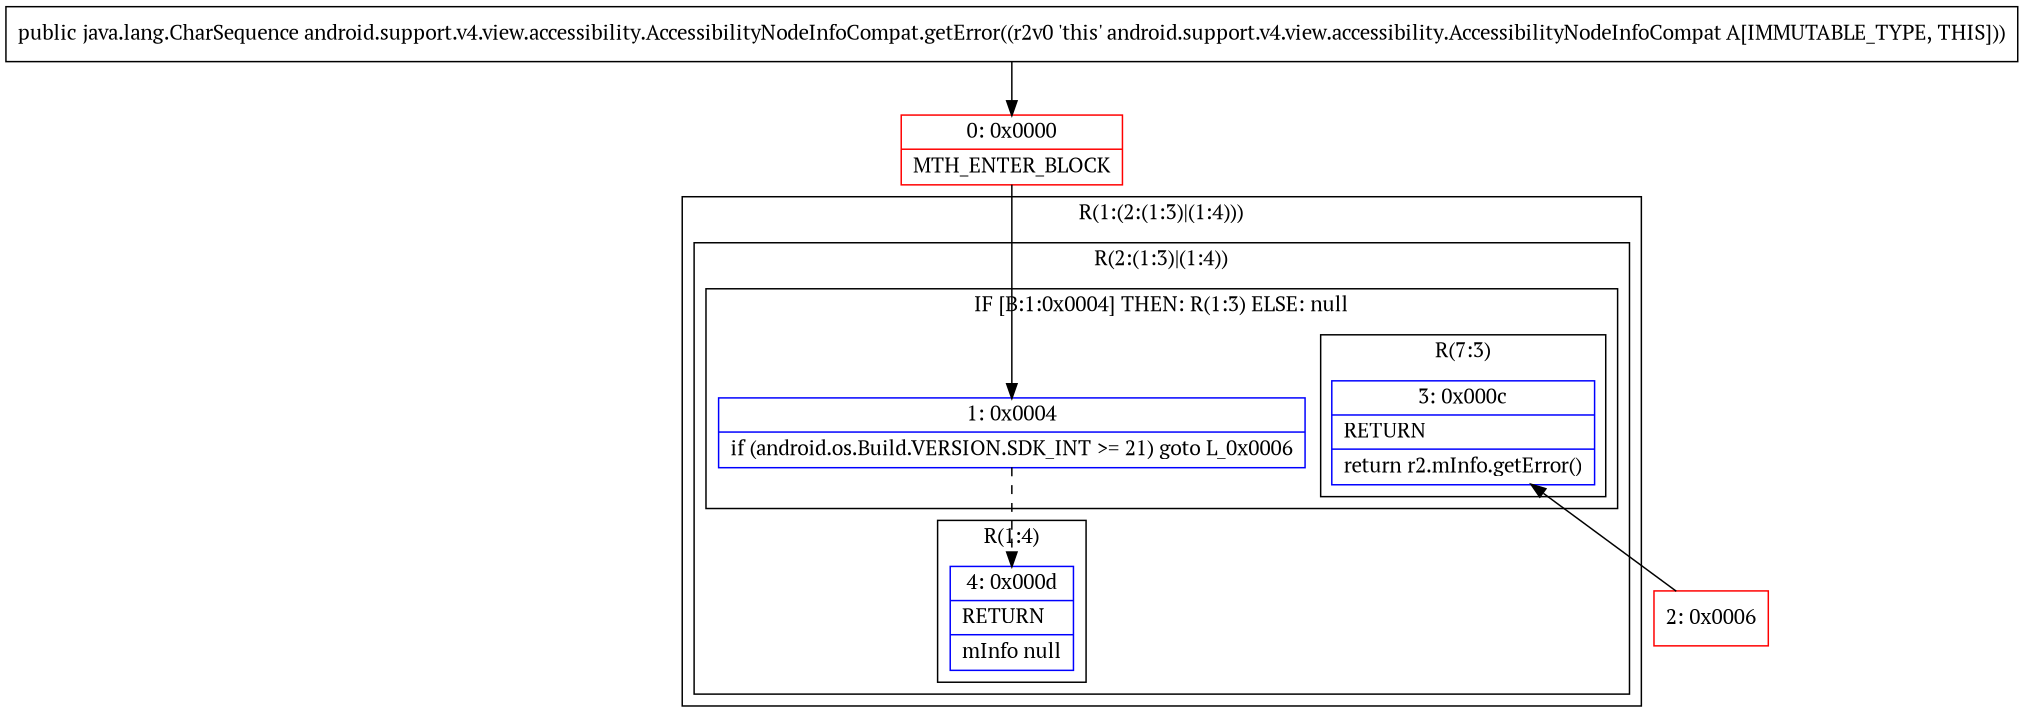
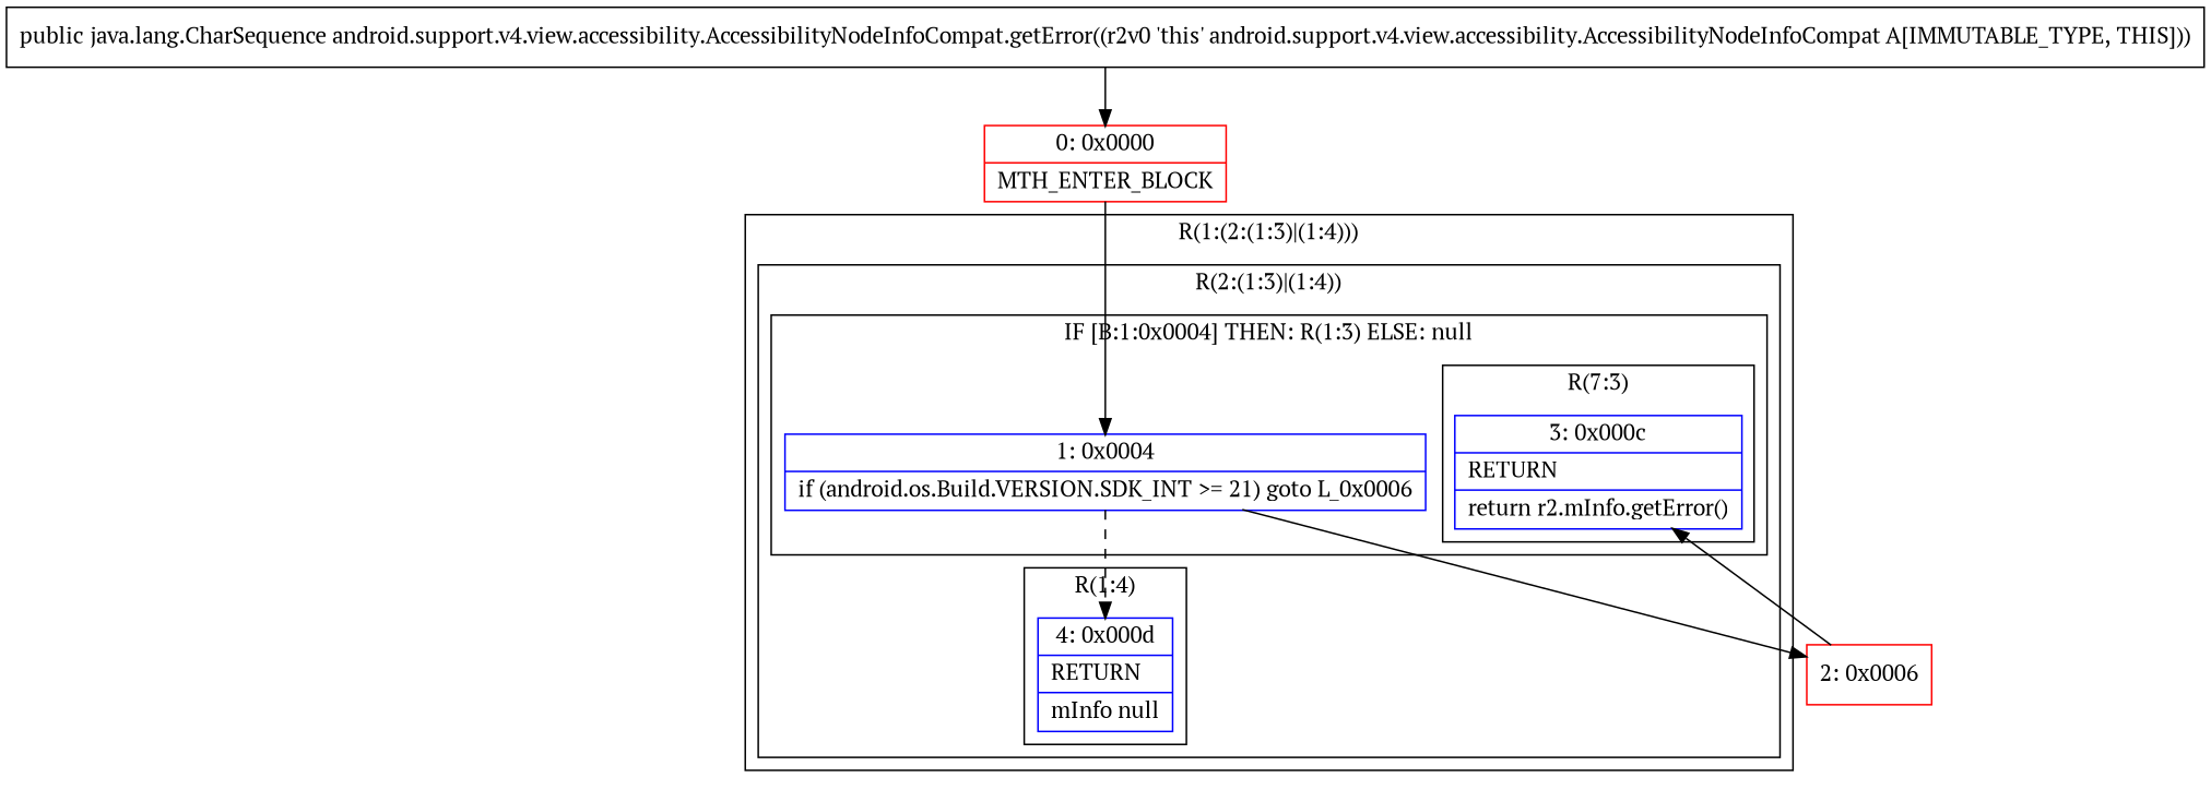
  digraph {
    fontname="PT Serif"
    node [color=blue fontname="PT Serif" shape=record]
    edge [fontname="PT Serif"]
    n1 [label="{3\:\ 0x000c|RETURN\l|return r2.mInfo.getError()\l}"]
    n2 [label="{1\:\ 0x0004|if (android.os.Build.VERSION.SDK_INT \>= 21) goto L_0x0006\l}"]
    n3 [label="{4\:\ 0x000d|RETURN\l|mInfo null\l}"]
    n4 [color=red label="{2\:\ 0x0006}"]
    n5 [color=red label="{0\:\ 0x0000|MTH_ENTER_BLOCK\l}"]
    n6 [label="{public java.lang.CharSequence android.support.v4.view.accessibility.AccessibilityNodeInfoCompat.getError((r2v0 'this' android.support.v4.view.accessibility.AccessibilityNodeInfoCompat A[IMMUTABLE_TYPE, THIS])) }" color=""]
    subgraph cluster_1 {
      label="R(1:(2:(1:3)|(1:4)))"
      subgraph cluster_2 {
        label="R(2:(1:3)|(1:4))"
        subgraph cluster_3 {
          label="IF [B:1:0x0004] THEN: R(1:3) ELSE: null"
          n2
          subgraph cluster_4 {
            label="R(7:3)"
            n1
          }
        }
        subgraph cluster_5 {
          label="R(1:4)"
          n3
        }
      }
    }
    n2 -> n3 [style=dashed]
+   n2 -> n4
    n4 -> n1
    n5 -> n2
    n6 -> n5
  }
